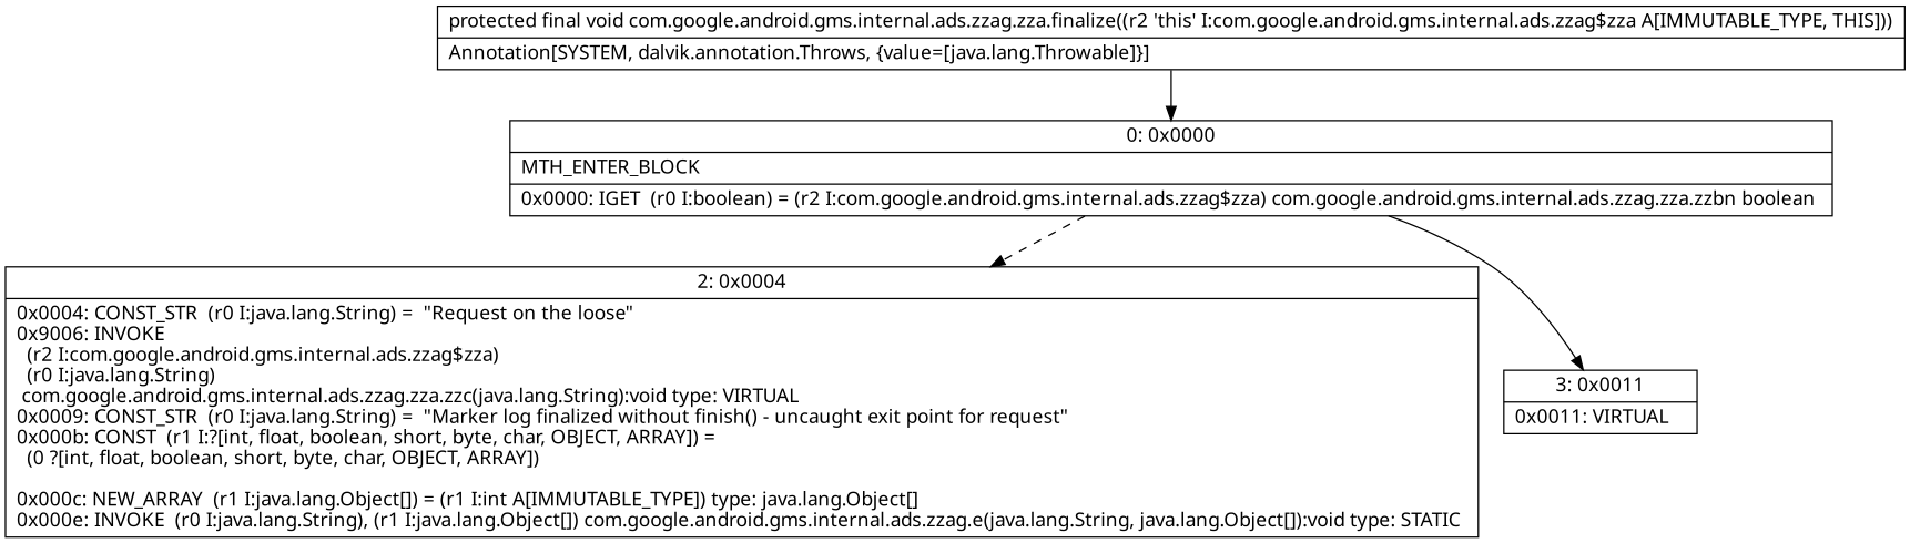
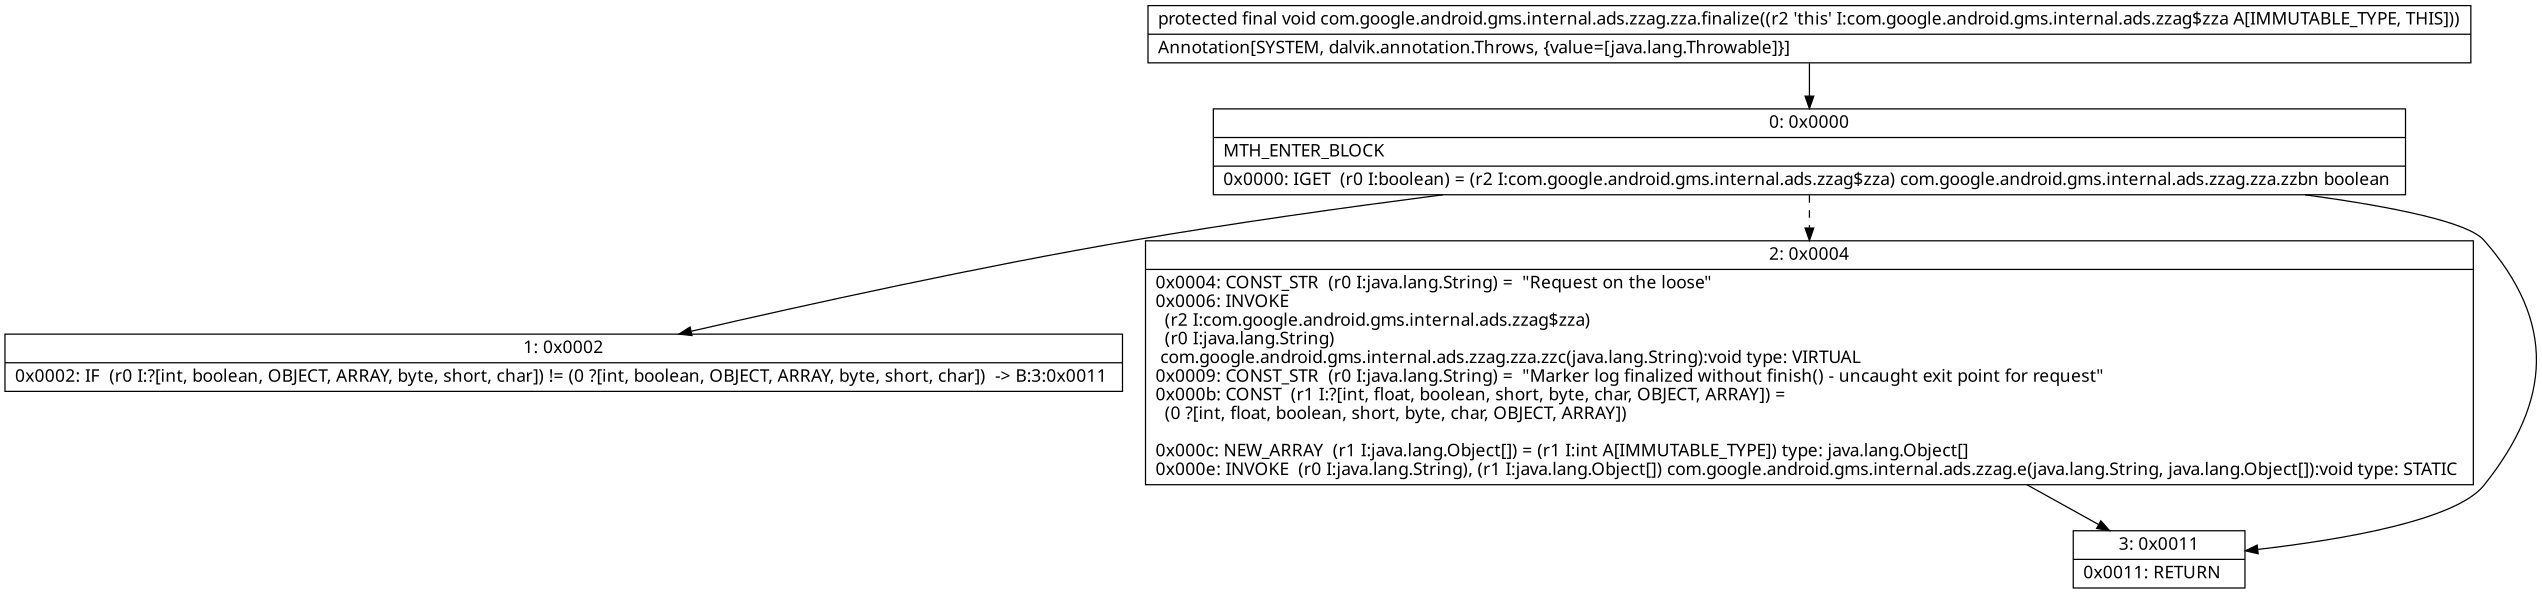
  digraph {
    fontname="Noto Sans"
    node [fontname="Noto Sans" shape=record]
    edge [fontname="Noto Sans"]
    n1 [label="{0\:\ 0x0000|MTH_ENTER_BLOCK\l|0x0000: IGET  (r0 I:boolean) = (r2 I:com.google.android.gms.internal.ads.zzag$zza) com.google.android.gms.internal.ads.zzag.zza.zzbn boolean \l}"]
-   n3 [label="{2\:\ 0x0004|0x0004: CONST_STR  (r0 I:java.lang.String) =  \"Request on the loose\" \l0x9006: INVOKE  \l  (r2 I:com.google.android.gms.internal.ads.zzag$zza)\l  (r0 I:java.lang.String)\l com.google.android.gms.internal.ads.zzag.zza.zzc(java.lang.String):void type: VIRTUAL \l0x0009: CONST_STR  (r0 I:java.lang.String) =  \"Marker log finalized without finish() \- uncaught exit point for request\" \l0x000b: CONST  (r1 I:?[int, float, boolean, short, byte, char, OBJECT, ARRAY]) = \l  (0 ?[int, float, boolean, short, byte, char, OBJECT, ARRAY])\l \l0x000c: NEW_ARRAY  (r1 I:java.lang.Object[]) = (r1 I:int A[IMMUTABLE_TYPE]) type: java.lang.Object[] \l0x000e: INVOKE  (r0 I:java.lang.String), (r1 I:java.lang.Object[]) com.google.android.gms.internal.ads.zzag.e(java.lang.String, java.lang.Object[]):void type: STATIC \l}"]
-   n4 [label="{3\:\ 0x0011|0x0011: VIRTUAL   \l}"]
+   n2 [label="{1\:\ 0x0002|0x0002: IF  (r0 I:?[int, boolean, OBJECT, ARRAY, byte, short, char]) != (0 ?[int, boolean, OBJECT, ARRAY, byte, short, char])  \-\> B:3:0x0011 \l}"]
+   n3 [label="{2\:\ 0x0004|0x0004: CONST_STR  (r0 I:java.lang.String) =  \"Request on the loose\" \l0x0006: INVOKE  \l  (r2 I:com.google.android.gms.internal.ads.zzag$zza)\l  (r0 I:java.lang.String)\l com.google.android.gms.internal.ads.zzag.zza.zzc(java.lang.String):void type: VIRTUAL \l0x0009: CONST_STR  (r0 I:java.lang.String) =  \"Marker log finalized without finish() \- uncaught exit point for request\" \l0x000b: CONST  (r1 I:?[int, float, boolean, short, byte, char, OBJECT, ARRAY]) = \l  (0 ?[int, float, boolean, short, byte, char, OBJECT, ARRAY])\l \l0x000c: NEW_ARRAY  (r1 I:java.lang.Object[]) = (r1 I:int A[IMMUTABLE_TYPE]) type: java.lang.Object[] \l0x000e: INVOKE  (r0 I:java.lang.String), (r1 I:java.lang.Object[]) com.google.android.gms.internal.ads.zzag.e(java.lang.String, java.lang.Object[]):void type: STATIC \l}"]
+   n4 [label="{3\:\ 0x0011|0x0011: RETURN   \l}"]
    n5 [label="{protected final void com.google.android.gms.internal.ads.zzag.zza.finalize((r2 'this' I:com.google.android.gms.internal.ads.zzag$zza A[IMMUTABLE_TYPE, THIS]))  | Annotation[SYSTEM, dalvik.annotation.Throws, \{value=[java.lang.Throwable]\}]\l}"]
+   n1 -> n2
    n1 -> n3 [style=dashed]
    n1 -> n4
+   n3 -> n4
    n5 -> n1
  }
